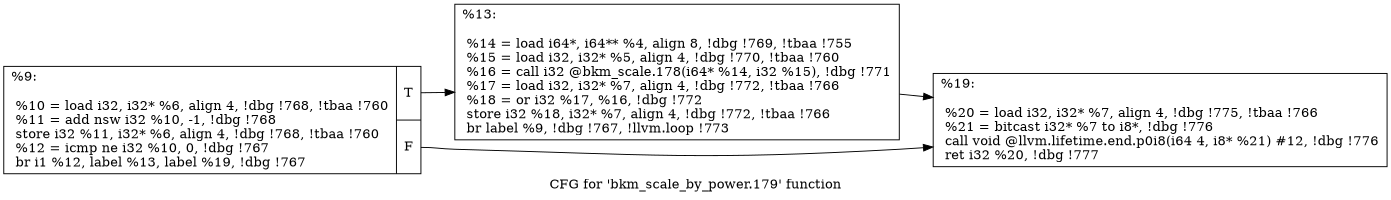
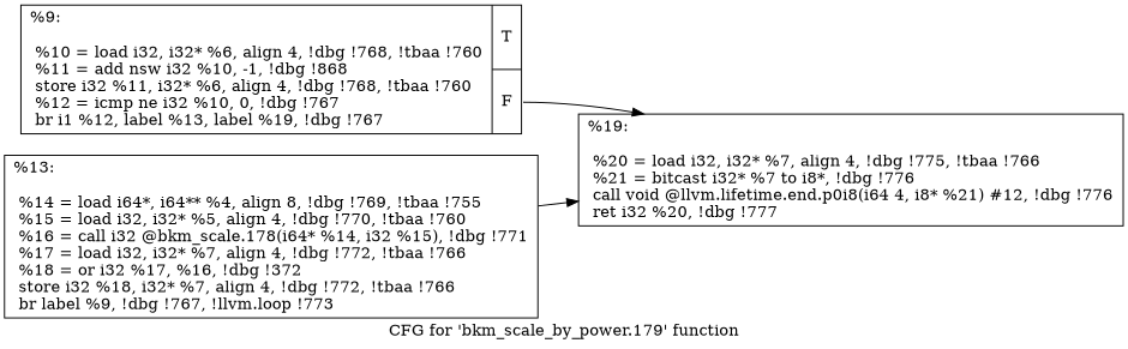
  digraph {
    label="CFG for 'bkm_scale_by_power.179' function"
    rankdir=LR
    node [shape=record]
-   n1 [label="{%9:\l\l  %10 = load i32, i32* %6, align 4, !dbg !768, !tbaa !760\l  %11 = add nsw i32 %10, -1, !dbg !768\l  store i32 %11, i32* %6, align 4, !dbg !768, !tbaa !760\l  %12 = icmp ne i32 %10, 0, !dbg !767\l  br i1 %12, label %13, label %19, !dbg !767\l|{<s0>T|<s1>F}}"]
-   n2 [label="{%13:\l\l  %14 = load i64*, i64** %4, align 8, !dbg !769, !tbaa !755\l  %15 = load i32, i32* %5, align 4, !dbg !770, !tbaa !760\l  %16 = call i32 @bkm_scale.178(i64* %14, i32 %15), !dbg !771\l  %17 = load i32, i32* %7, align 4, !dbg !772, !tbaa !766\l  %18 = or i32 %17, %16, !dbg !772\l  store i32 %18, i32* %7, align 4, !dbg !772, !tbaa !766\l  br label %9, !dbg !767, !llvm.loop !773\l}"]
+   n1 [label="{%9:\l\l  %10 = load i32, i32* %6, align 4, !dbg !768, !tbaa !760\l  %11 = add nsw i32 %10, -1, !dbg !868\l  store i32 %11, i32* %6, align 4, !dbg !768, !tbaa !760\l  %12 = icmp ne i32 %10, 0, !dbg !767\l  br i1 %12, label %13, label %19, !dbg !767\l|{<s0>T|<s1>F}}"]
+   n2 [label="{%13:\l\l  %14 = load i64*, i64** %4, align 8, !dbg !769, !tbaa !755\l  %15 = load i32, i32* %5, align 4, !dbg !770, !tbaa !760\l  %16 = call i32 @bkm_scale.178(i64* %14, i32 %15), !dbg !771\l  %17 = load i32, i32* %7, align 4, !dbg !772, !tbaa !766\l  %18 = or i32 %17, %16, !dbg !372\l  store i32 %18, i32* %7, align 4, !dbg !772, !tbaa !766\l  br label %9, !dbg !767, !llvm.loop !773\l}"]
    n3 [label="{%19:\l\l  %20 = load i32, i32* %7, align 4, !dbg !775, !tbaa !766\l  %21 = bitcast i32* %7 to i8*, !dbg !776\l  call void @llvm.lifetime.end.p0i8(i64 4, i8* %21) #12, !dbg !776\l  ret i32 %20, !dbg !777\l}"]
-   n1 -> n2 [tailport=s0]
    n1 -> n3 [tailport=s1]
    n2 -> n3
  }
